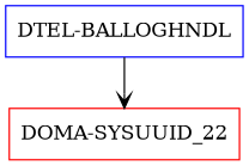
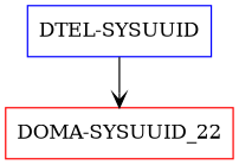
  digraph {
    node [shape=box]
-   "DTEL-BALLOGHNDL" [color=blue]
+   "DTEL-BALLOGHNDL" [color=blue label="DTEL-SYSUUID"]
    "DOMA-SYSUUID_22" [color=red]
    "DTEL-BALLOGHNDL" -> "DOMA-SYSUUID_22" [arrowhead=vee]
  }
